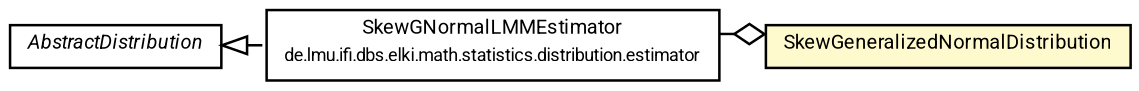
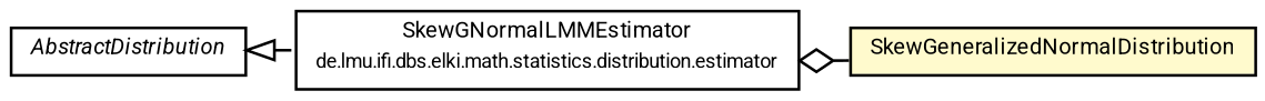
  digraph {
    nodesep=0.15
    rankdir=LR
    ranksep=0.25
    node [fontcolor=black fontname=Roboto fontsize=8 margin=0 shape=plaintext]
    edge [color=black dir=back fontname=Roboto fontsize=7 labelfontname=Roboto labelfontsize=7 style=dashed]
    n1 [height=0 label=<<table title="de.lmu.ifi.dbs.elki.math.statistics.distribution.estimator.SkewGNormalLMMEstimator" border="0" cellborder="1" cellspacing="0" cellpadding="2" href="estimator/SkewGNormalLMMEstimator.html" target="_parent"> 		<tr><td><table border="0" cellspacing="0" cellpadding="1"> 		<tr><td align="center" balign="center"> <font face="Roboto">SkewGNormalLMMEstimator</font> </td></tr> 		<tr><td align="center" balign="center"> <font face="Roboto" point-size="7.0">de.lmu.ifi.dbs.elki.math.statistics.distribution.estimator</font> </td></tr> 		</table></td></tr> 		</table>> width=0]
    n2 [height=0 label=<<table title="de.lmu.ifi.dbs.elki.math.statistics.distribution.SkewGeneralizedNormalDistribution" border="0" cellborder="1" cellspacing="0" cellpadding="2" bgcolor="lemonChiffon" href="SkewGeneralizedNormalDistribution.html" target="_parent"> 		<tr><td><table border="0" cellspacing="0" cellpadding="1"> 		<tr><td align="center" balign="center"> <font face="Roboto">SkewGeneralizedNormalDistribution</font> </td></tr> 		</table></td></tr> 		</table>> width=0]
    n3 [height=0 label=<<table title="de.lmu.ifi.dbs.elki.math.statistics.distribution.AbstractDistribution" border="0" cellborder="1" cellspacing="0" cellpadding="2" href="AbstractDistribution.html" target="_parent"> 		<tr><td><table border="0" cellspacing="0" cellpadding="1"> 		<tr><td align="center" balign="center"> <font face="Roboto"><i>AbstractDistribution</i></font> </td></tr> 		</table></td></tr> 		</table>> width=0]
-   n2 -> n1 [arrowhead=none arrowtail=ediamond weight=4]
+   n1 -> n2 [arrowhead=none arrowtail=ediamond weight=4]
    n3 -> n1 [arrowtail=empty weight=10]
  }
